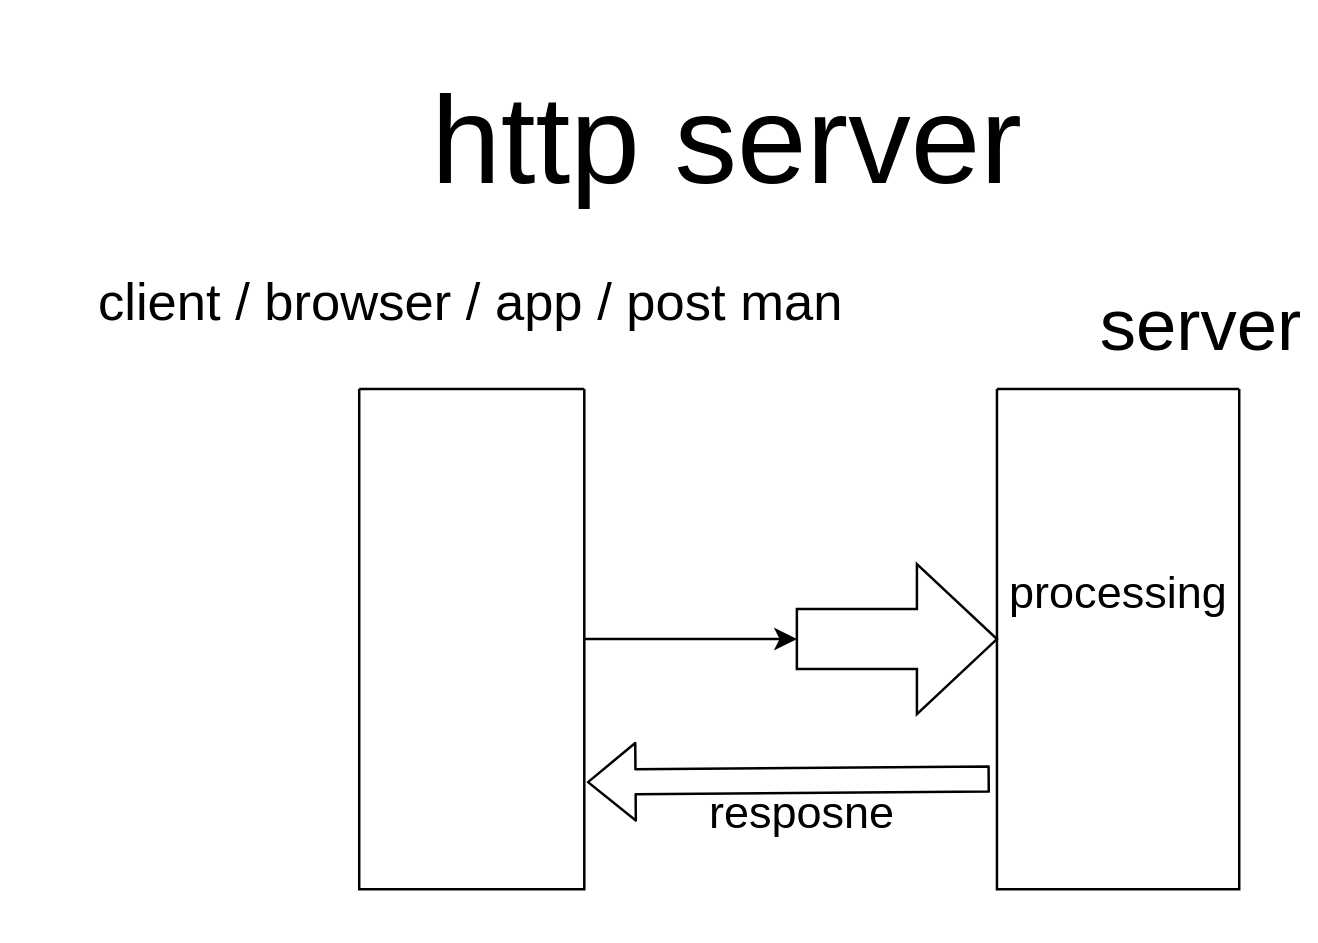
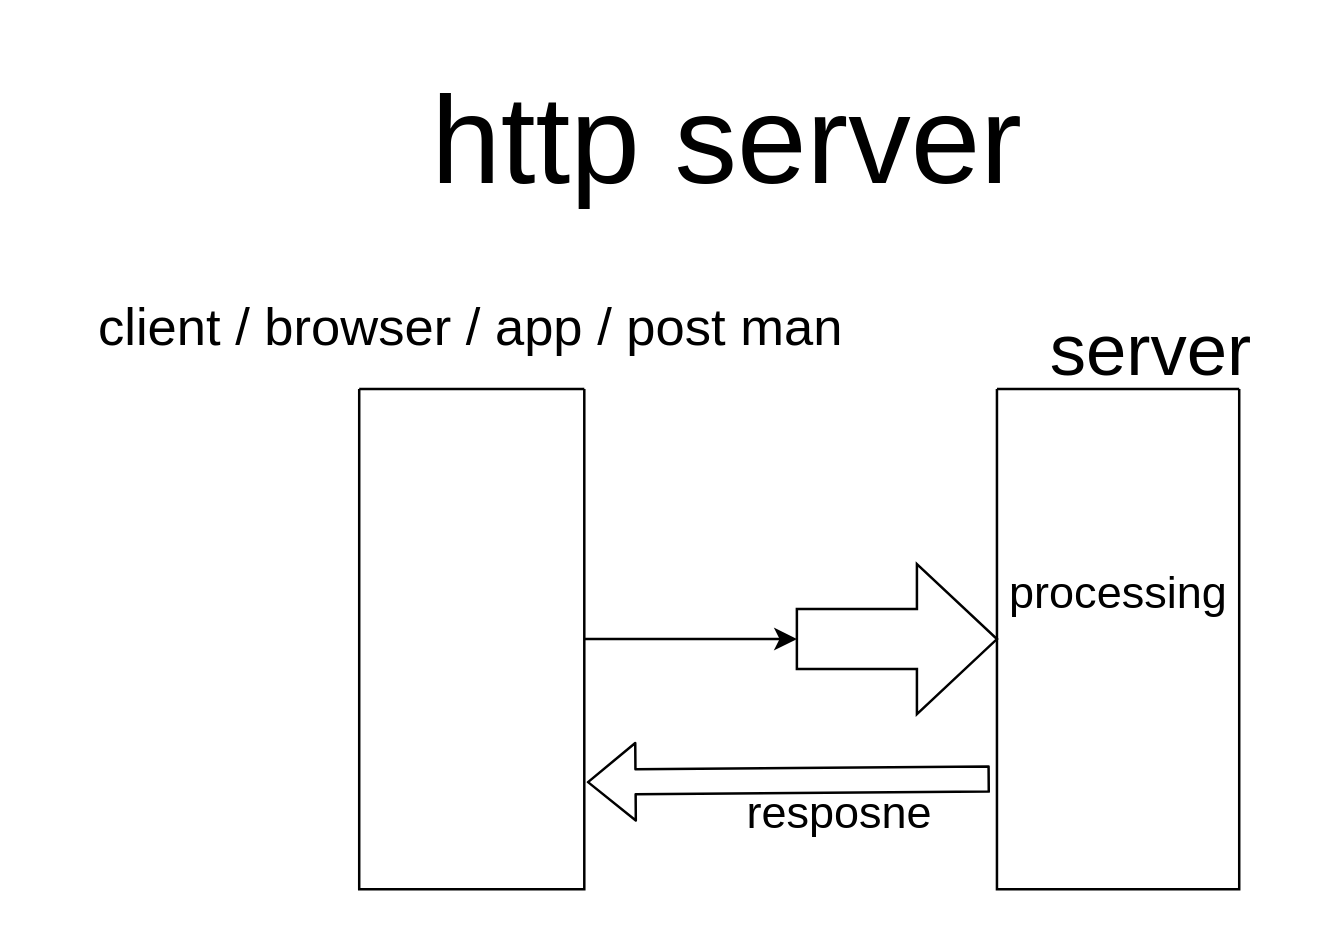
  <mxCell id="0" />
  <mxCell id="1" parent="0" />
  <mxCell id="2" value="" style="swimlane;startSize=0;" vertex="1" parent="1"><mxGeometry x="398.13" y="155" width="96.87" height="200" as="geometry" /></mxCell>
  <mxCell id="3" value="&lt;font style=&quot;font-size: 18px;&quot;&gt;processing&lt;/font&gt;" style="text;html=1;strokeColor=none;fillColor=none;align=center;verticalAlign=middle;whiteSpace=wrap;rounded=0;strokeWidth=6;fontSize=21;" vertex="1" parent="2"><mxGeometry x="-9.56" y="61" width="116" height="38" as="geometry" /></mxCell>
  <mxCell id="4" value="" style="edgeStyle=none;html=1;fontSize=21;" edge="1" parent="1" source="5" target="8"><mxGeometry relative="1" as="geometry" /></mxCell>
  <mxCell id="5" value="" style="swimlane;startSize=0;" vertex="1" parent="1"><mxGeometry x="143.13" y="155" width="90" height="200" as="geometry" /></mxCell>
- <mxCell id="6" value="&lt;font style=&quot;font-size: 21px;&quot;&gt;client / browser / app / post man&lt;/font&gt;" style="text;html=1;strokeColor=none;fillColor=none;align=center;verticalAlign=middle;whiteSpace=wrap;rounded=0;strokeWidth=6;" vertex="1" parent="1"><mxGeometry x="20" y="105" width="336.25" height="30" as="geometry" /></mxCell>
- <mxCell id="7" value="&lt;font style=&quot;font-size: 29px;&quot;&gt;server&lt;/font&gt;" style="text;html=1;strokeColor=none;fillColor=none;align=center;verticalAlign=middle;whiteSpace=wrap;rounded=0;" vertex="1" parent="1"><mxGeometry x="450" y="115" width="60" height="30" as="geometry" /></mxCell>
+ <mxCell id="6" value="&lt;font style=&quot;font-size: 21px;&quot;&gt;client / browser / app / post man&lt;/font&gt;" style="text;html=1;strokeColor=none;fillColor=none;align=center;verticalAlign=middle;whiteSpace=wrap;rounded=0;strokeWidth=6;" vertex="1" parent="1"><mxGeometry x="20" y="115" width="336.25" height="30" as="geometry" /></mxCell>
+ <mxCell id="7" value="&lt;font style=&quot;font-size: 29px;&quot;&gt;server&lt;/font&gt;" style="text;html=1;strokeColor=none;fillColor=none;align=center;verticalAlign=middle;whiteSpace=wrap;rounded=0;" vertex="1" parent="1"><mxGeometry x="430" y="125" width="60" height="30" as="geometry" /></mxCell>
  <mxCell id="8" value="" style="shape=singleArrow;whiteSpace=wrap;html=1;arrowWidth=0.4;arrowSize=0.4;fontStyle=1;startSize=0;" vertex="1" parent="1"><mxGeometry x="318.13" y="225" width="80" height="60" as="geometry" /></mxCell>
  <mxCell id="9" value="" style="shape=flexArrow;endArrow=classic;html=1;fontSize=18;exitX=-0.029;exitY=0.78;exitDx=0;exitDy=0;exitPerimeter=0;entryX=1.011;entryY=0.786;entryDx=0;entryDy=0;entryPerimeter=0;" edge="1" parent="1" source="2" target="5"><mxGeometry width="50" height="50" relative="1" as="geometry"><mxPoint x="280" y="405" as="sourcePoint" /><mxPoint x="330" y="355" as="targetPoint" /><Array as="points" /></mxGeometry></mxCell>
- <mxCell id="10" value="resposne" style="text;html=1;align=center;verticalAlign=middle;resizable=0;points=[];autosize=1;strokeColor=none;fillColor=none;fontSize=18;" vertex="1" parent="1"><mxGeometry x="270" y="305" width="100" height="40" as="geometry" /></mxCell>
+ <mxCell id="10" value="resposne" style="text;html=1;align=center;verticalAlign=middle;resizable=0;points=[];autosize=1;strokeColor=none;fillColor=none;fontSize=18;" vertex="1" parent="1"><mxGeometry x="285" y="305" width="100" height="40" as="geometry" /></mxCell>
  <mxCell id="11" value="&lt;font style=&quot;font-size: 50px;&quot;&gt;http server&lt;/font&gt;" style="text;html=1;align=center;verticalAlign=middle;resizable=0;points=[];autosize=1;strokeColor=none;fillColor=none;fontSize=18;" vertex="1" parent="1"><mxGeometry x="140" y="20" width="300" height="70" as="geometry" /></mxCell>
